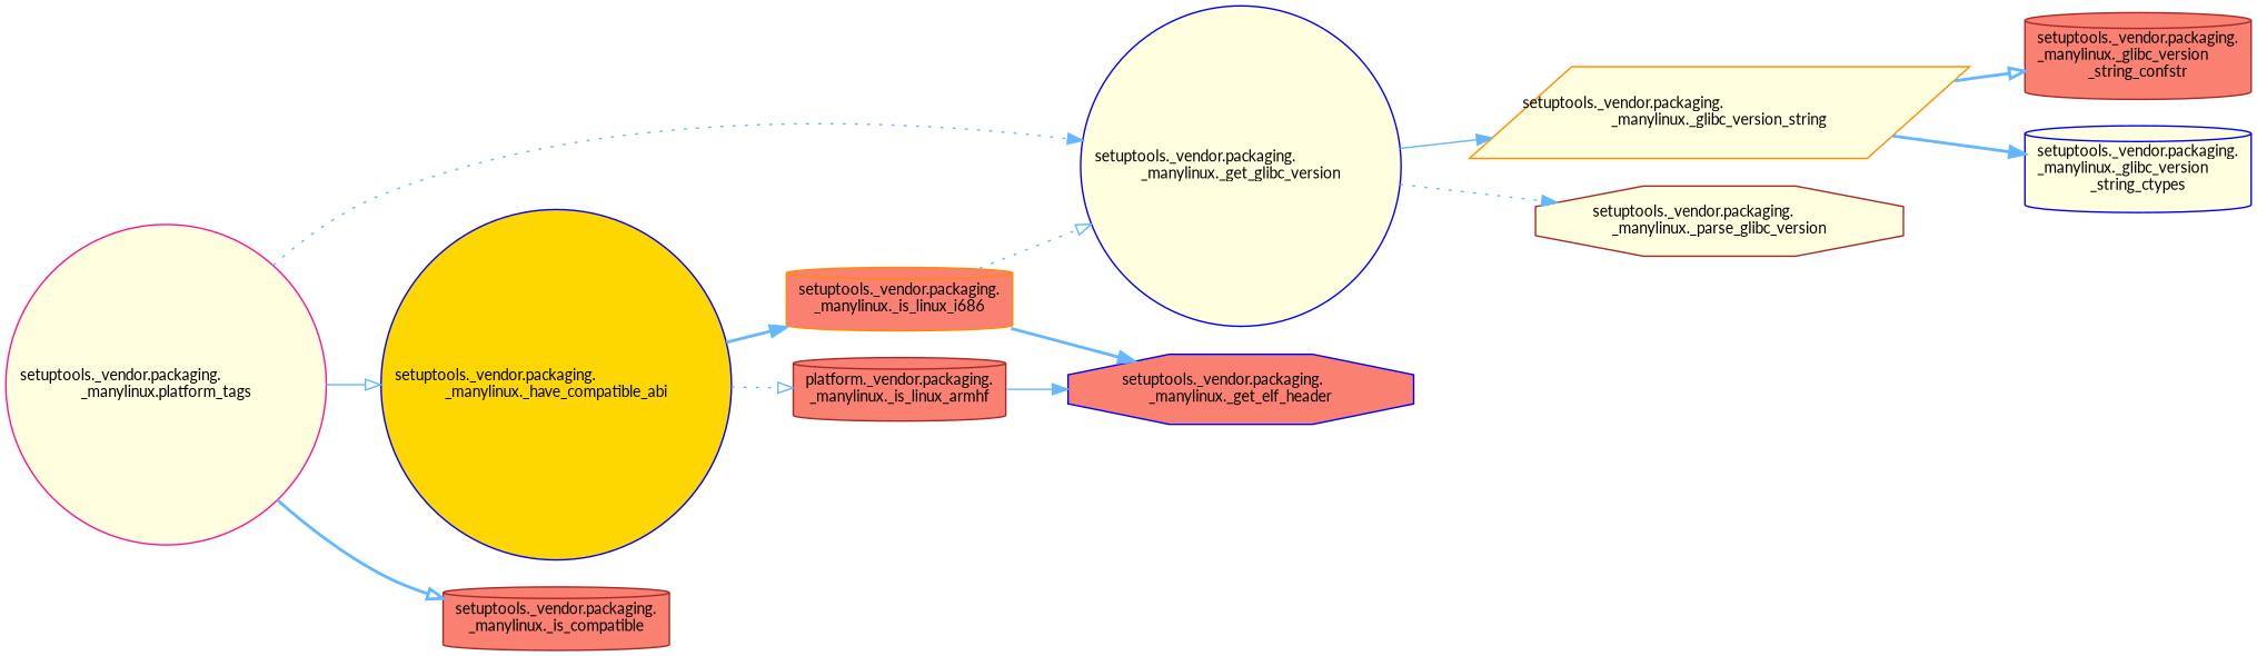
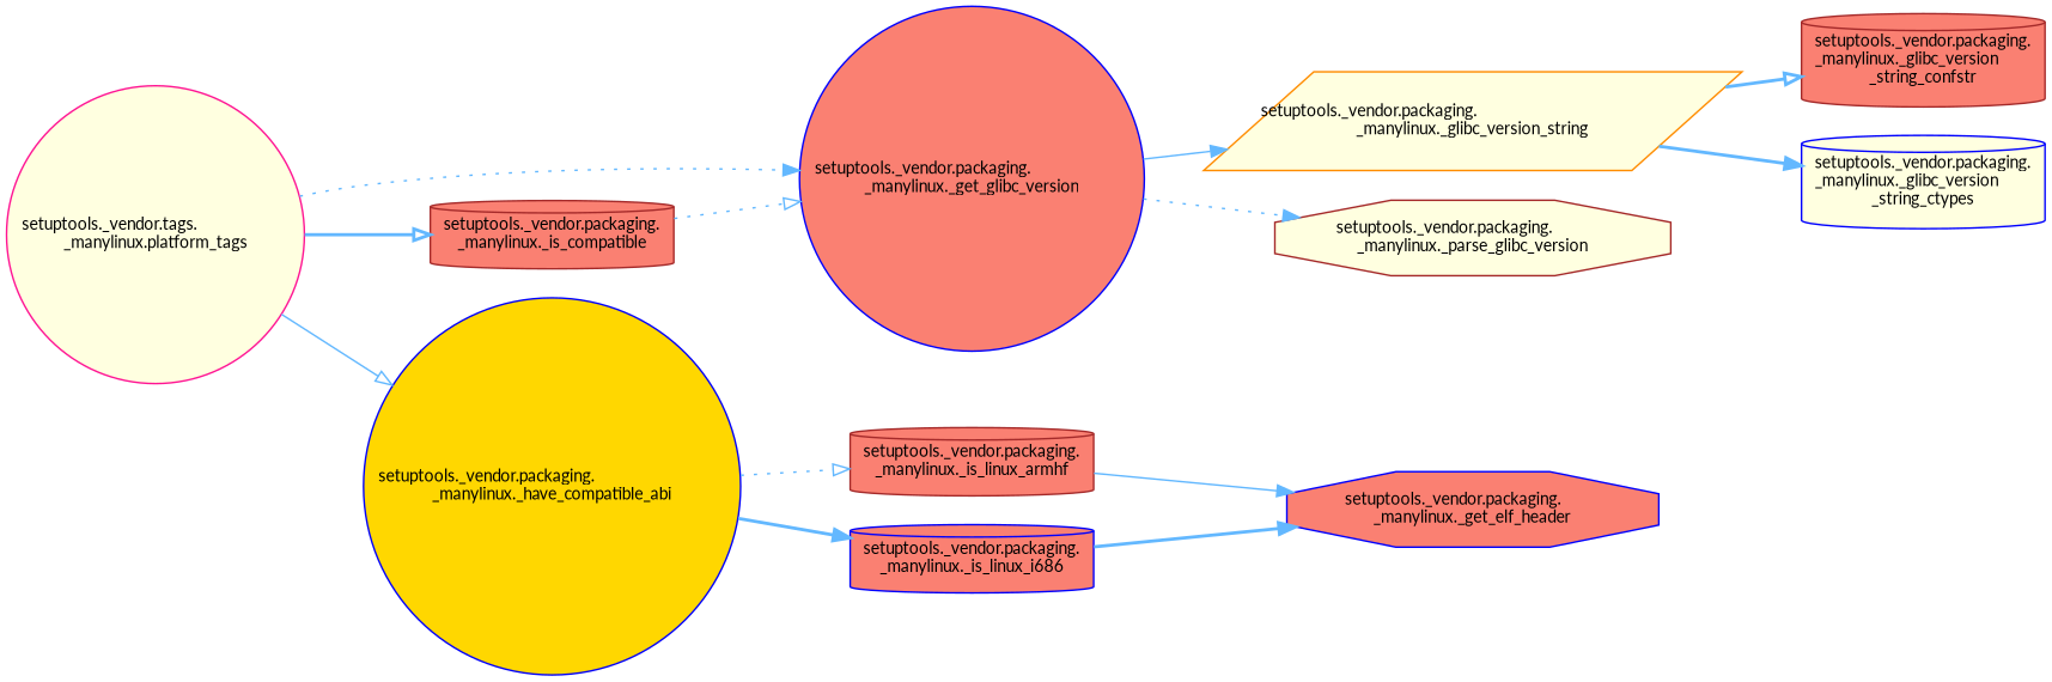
  digraph {
    fontname=Lato
    rankdir=LR
    node [color=blue fillcolor=salmon fontname=Lato fontsize=10 shape=cylinder style=filled]
    edge [arrowhead=normal color=steelblue1 fontname=Lato fontsize=10 labelfontname=Helvetica labelfontsize=10 style=bold]
-   n1 [color=deeppink fillcolor=lightyellow fontcolor=black height=0.2 label="setuptools._vendor.packaging.\l_manylinux.platform_tags" shape=circle width=0.4]
-   n2 [fillcolor=lightyellow height=0.2 label="setuptools._vendor.packaging.\l_manylinux._get_glibc_version" shape=circle width=0.4]
+   n1 [color=deeppink fillcolor=lightyellow fontcolor=black height=0.2 label="setuptools._vendor.tags.\l_manylinux.platform_tags" shape=circle width=0.4]
+   n2 [height=0.2 label="setuptools._vendor.packaging.\l_manylinux._get_glibc_version" shape=circle width=0.4]
    n3 [fillcolor=gold height=0.2 label="setuptools._vendor.packaging.\l_manylinux._have_compatible_abi" shape=circle width=0.4]
    n4 [color=brown height=0.2 label="setuptools._vendor.packaging.\l_manylinux._is_compatible" width=0.4]
    n5 [color=darkorange fillcolor=lightyellow height=0.2 label="setuptools._vendor.packaging.\l_manylinux._glibc_version_string" shape=parallelogram width=0.4]
    n6 [color=brown fillcolor=lightyellow height=0.2 label="setuptools._vendor.packaging.\l_manylinux._parse_glibc_version" shape=octagon width=0.4]
-   n7 [color=brown height=0.2 label="platform._vendor.packaging.\l_manylinux._is_linux_armhf" width=0.4]
-   n8 [color=darkorange height=0.2 label="setuptools._vendor.packaging.\l_manylinux._is_linux_i686" width=0.4]
+   n7 [color=brown height=0.2 label="setuptools._vendor.packaging.\l_manylinux._is_linux_armhf" width=0.4]
+   n8 [height=0.2 label="setuptools._vendor.packaging.\l_manylinux._is_linux_i686" width=0.4]
    n9 [color=brown height=0.2 label="setuptools._vendor.packaging.\l_manylinux._glibc_version\l_string_confstr" width=0.4]
    n10 [fillcolor=lightyellow height=0.2 label="setuptools._vendor.packaging.\l_manylinux._glibc_version\l_string_ctypes" width=0.4]
    n11 [height=0.2 label="setuptools._vendor.packaging.\l_manylinux._get_elf_header" shape=octagon width=0.4]
    n1 -> n2 [style=dotted]
    n1 -> n3 [arrowhead=onormal style=solid]
    n1 -> n4 [arrowhead=onormal]
    n2 -> n5 [style=solid]
    n2 -> n6 [style=dotted]
    n3 -> n7 [arrowhead=onormal style=dotted]
    n3 -> n8
-   n8 -> n2 [arrowhead=onormal style=dotted]
+   n4 -> n2 [arrowhead=onormal style=dotted]
    n5 -> n9 [arrowhead=onormal]
    n5 -> n10
    n7 -> n11 [style=solid]
    n8 -> n11
  }
